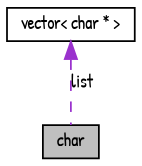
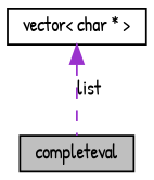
  digraph {
    fontname="Patrick Hand"
    node [color=black fontname="Patrick Hand" fontsize=10 shape=record style=filled]
-   n1 [fillcolor=grey75 fontcolor=black height=0.2 label=char width=0.4]
+   n1 [fillcolor=grey75 fontcolor=black height=0.2 label=completeval width=0.4]
    n2 [fillcolor=white height=0.2 label="vector\< char * \>" width=0.4]
    n2 -> n1 [color=darkorchid3 dir=back fontname="Patrick Hand" fontsize=10 label=list labelfontname=FreeSans labelfontsize=10 style=dashed]
  }
